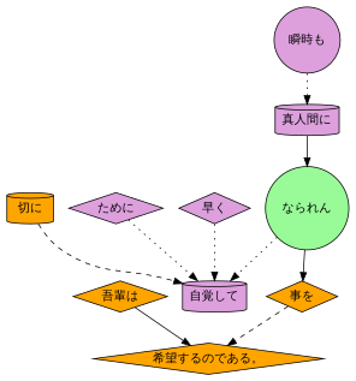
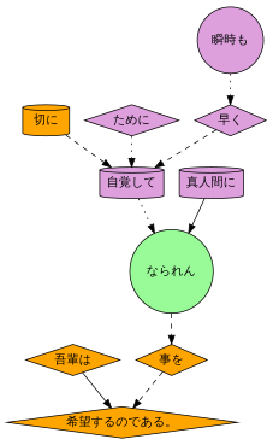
  digraph {
    node [fillcolor=plum shape=diamond style=filled]
    edge [style=dotted]
    n1 [fillcolor=orange label="吾輩は"]
    n2 [fillcolor=orange label="希望するのである。"]
    n3 [fillcolor=orange label="切に" shape=cylinder]
    n4 [label="自覚して" shape=cylinder]
    n5 [fillcolor=palegreen label="なられん" shape=circle]
    n6 [label="ために"]
    n7 [label="瞬時も" shape=circle]
    n8 [label="早く"]
    n9 [fillcolor=orange label="事を"]
    n10 [label="真人間に" shape=cylinder]
    n1 -> n2 [style=solid]
    n3 -> n4 [style=dashed]
-   n5 -> n4
-   n5 -> n9 [style=solid]
+   n4 -> n5
+   n5 -> n9 [style=dashed]
    n6 -> n4
-   n7 -> n10
-   n8 -> n4
+   n7 -> n8
+   n8 -> n4 [style=dashed]
    n9 -> n2 [style=dashed]
    n10 -> n5 [style=solid]
  }
